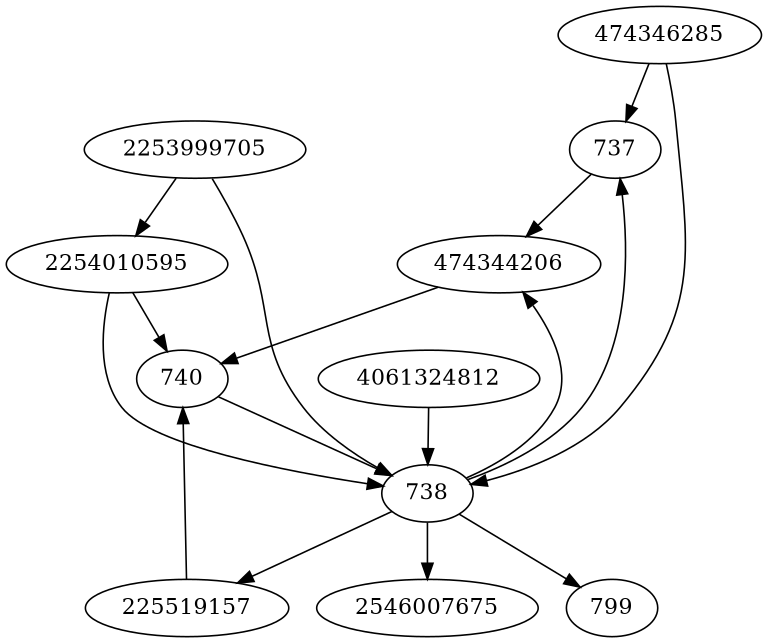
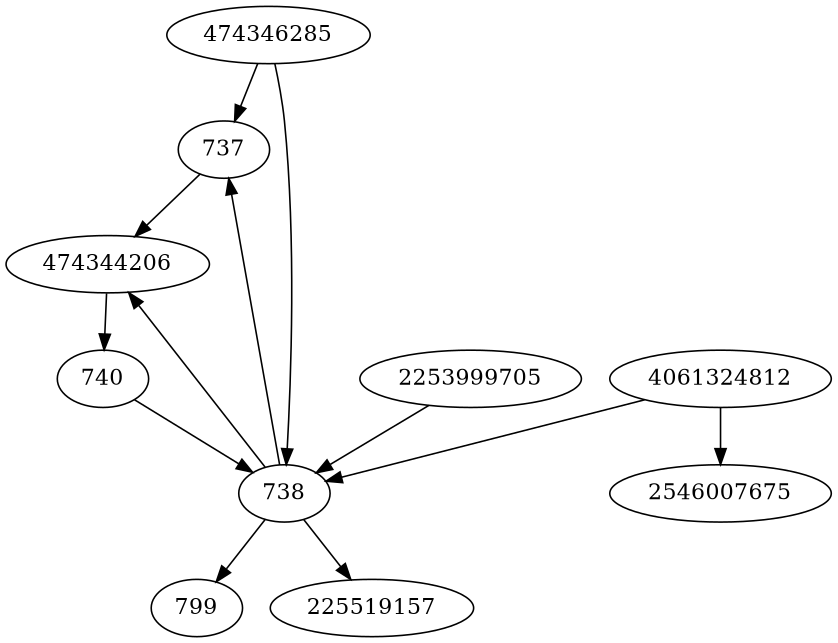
  strict digraph {
    737
    474344206
    740
    738
    n5 [label=799]
    225519157
    2546007675
-   2254010595
    4061324812
    474346285
    2253999705
    737 -> 474344206
    474344206 -> 740
    740 -> 738
    738 -> 737
    738 -> 474344206
    738 -> n5
    738 -> 225519157
-   738 -> 2546007675
-   225519157 -> 740
-   2254010595 -> 740
-   2254010595 -> 738
+   4061324812 -> 2546007675
    4061324812 -> 738
    474346285 -> 737
    474346285 -> 738
    2253999705 -> 738
-   2253999705 -> 2254010595
  }
